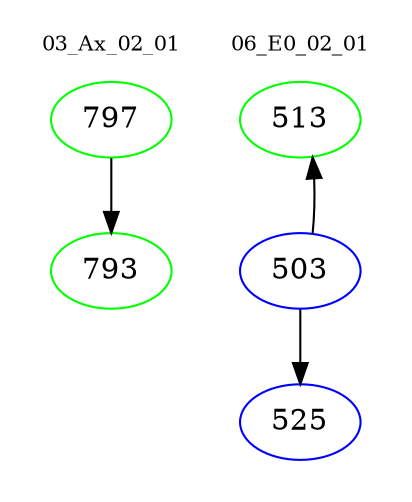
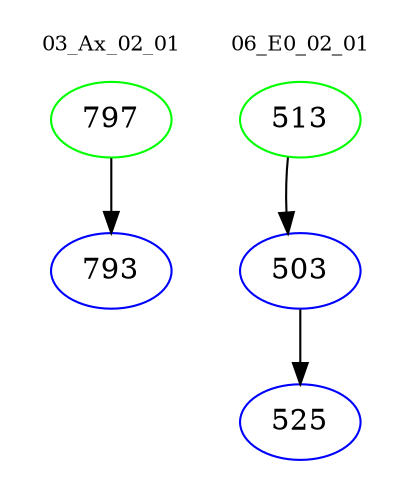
  digraph {
    node [color=blue]
    edge [color=black]
    n1 [color=green label=797]
-   n2 [color=green label=793]
+   n2 [label=793]
    n3 [color=green label=513]
    n4 [label=503]
    n5 [label=525]
    subgraph cluster_1 {
      color=white
      fontsize=10
      label="03_Ax_02_01"
      n1
      n2
    }
    subgraph cluster_2 {
      color=white
      fontsize=10
      label="06_E0_02_01"
      n3
      n4
      n5
    }
    n1 -> n2
-   n4 -> n3
+   n3 -> n4
    n4 -> n5
  }
